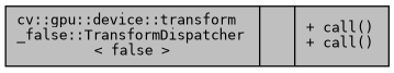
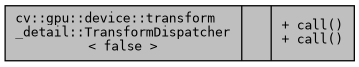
  digraph {
    rankdir=LR
    fontname="DejaVu Sans Mono"
-   n1 [color=black fillcolor=grey75 fontcolor=black fontname="DejaVu Sans Mono" fontsize=10 height=0.2 label="{cv::gpu::device::transform\l_false::TransformDispatcher\l\< false \>\n||+ call()\l+ call()\l}" shape=record style=filled width=0.4]
+   n1 [color=black fillcolor=grey75 fontcolor=black fontname="DejaVu Sans Mono" fontsize=10 height=0.2 label="{cv::gpu::device::transform\l_detail::TransformDispatcher\l\< false \>\n||+ call()\l+ call()\l}" shape=record style=filled width=0.4]
  }
